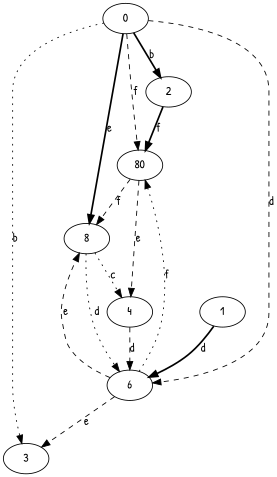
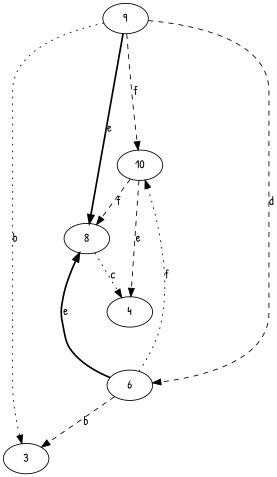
  strict digraph {
    fontname="Patrick Hand"
    node [fontname="Patrick Hand"]
    edge [fontname="Patrick Hand" style=dashed]
-   0
-   2
+   0 [label=9]
    3
    6
    8
-   10 [label=80]
+   10
    4
-   1
-   0 -> 2 [label=b style=bold]
    0 -> 3 [label=b style=dotted]
    0 -> 6 [label=d]
    0 -> 8 [label=e style=bold]
    0 -> 10 [label=f]
-   2 -> 10 [label=f style=bold]
-   6 -> 3 [label=e]
-   6 -> 8 [label=e]
+   6 -> 3 [label=b]
+   6 -> 8 [label=e style=bold]
    6 -> 10 [label=f style=dotted]
-   8 -> 6 [label=d style=dotted]
    8 -> 4 [label=c style=dotted]
    10 -> 8 [label=f]
    10 -> 4 [label=e]
-   4 -> 6 [label=d]
-   1 -> 6 [label=d style=bold]
  }
